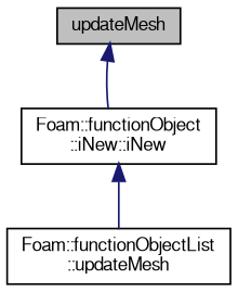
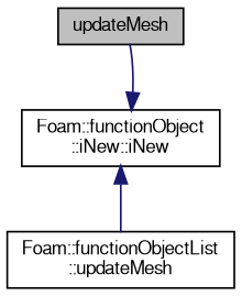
  digraph {
    rankdir=TB
    node [color=black fontname=FreeSans fontsize=10 shape=record]
    edge [color=midnightblue dir=back fontname=FreeSans fontsize=10 labelfontname=FreeSans labelfontsize=10 style=solid]
    n1 [fillcolor=grey75 fontcolor=black height=0.2 label=updateMesh style=filled width=0.4]
    n2 [height=0.2 label="Foam::functionObject\l::iNew::iNew" width=0.4]
    n3 [height=0.2 label="Foam::functionObjectList\l::updateMesh" width=0.4]
-   n1 -> n2
+   n2 -> n1
    n2 -> n3
  }
